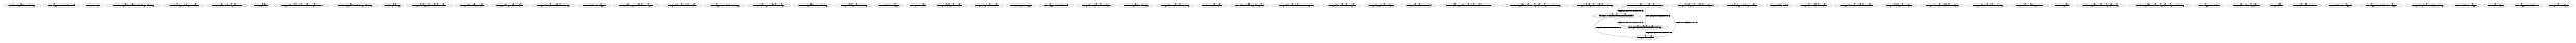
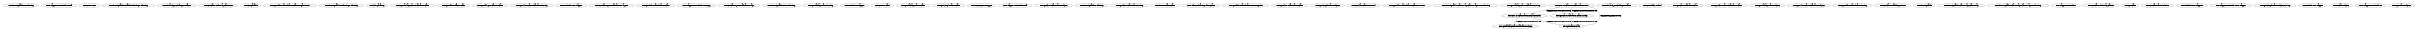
  digraph {
    edge [dir=none]
    test_isAssignable_Autoboxing
    testWrappersToPrimitivesNull
    testConstructor
    test_isAssignable_DefaultUnboxing_Widening
    testHierarchyIncludingInterfaces
    testGetClassWithArrayClasses2D
    testComparable
    test_getAbbreviatedName_Class_NegativeLen
    test_isAssignable_Unboxing_Widening
    testShowJavaBug
    test_getPackageCanonicalName_Class
    test_getAllInterfaces_Class
    test_getAllSuperclasses_Class
    test_getShortCanonicalName_String
    testIsPrimitiveOrWrapper
    testGetClassByNormalNameArrays2D
    test_getAbbreviatedName_Class
    testWrappersToPrimitivesEmpty
    testGetClassByNormalNameArrays
    test_isAssignable_NoAutoboxing
    test_getPackageName_String
    testIsPrimitiveWrapper
    testGetInnerClass
    test_getPackageName_Class
    test_getSimpleName_Class
    testGetComponentType
    testWrapperToPrimitiveNull
    test_getShortClassName_Object
    test_isAssignable_Widening
    test_getShortClassName_String
    test_isInnerClass_Class
    testWithInterleavingWhitespace
    test_getAbbreviatedName_TooLongHint
    test_getShortClassName_Class
    test_getSimpleName_Object
    testGetClassClassNotFound
-   test_getAbbreviatedName_Class_ZeroLen [label=isInnerClass_getAbbreviatedName_Class_ZeroLen]
+   test_getAbbreviatedName_Class_ZeroLen
    test_isAssignable_ClassArray_ClassArray_NoAutoboxing
    test_getPackageCanonicalName_String
    test_convertClassesToClassNames_List
    test_convertClassNamesToClasses_List
    test_getCanonicalName_Class_String
    test_getName_Class
    test_getPackageCanonicalName_Object
    testHierarchyExcludingInterfaces
    testGetPublicMethod
    test_getCanonicalName_Class
    test_getShortCanonicalName_Class
    test_getPackageName_Object
    test_getShortCanonicalName_Object
    test_getAbbreviatedName_String
    testGetClassInvalidArguments
    test_isAssignable
    test_isAssignable_ClassArray_ClassArray
    test_isAssignable_ClassArray_ClassArray_Autoboxing
    testWrapperToPrimitive
    testGetClassWithArrayClasses
    test_getClass
    testGetClassRawPrimitives
    testPrimitivesToWrappers
    testWrapperToPrimitiveNoWrapper
    test_getSimpleName_Object_String
    testPrimitiveToWrapper
    testToClass_object
    testWrappersToPrimitives
    test_getName_Object
    test_convertClassesToClassNames_List -> test_convertClassNamesToClasses_List [label=" OBJECT_CANONICAL_NAME"]
-   test_convertClassesToClassNames_List -> test_getCanonicalName_Class_String [label=" NAME_CANONICAL_NAME"]
+   test_convertClassesToClassNames_List -> test_getCanonicalName_Class_String [label=" OBJECT_CANONICAL_NAME"]
    test_convertClassesToClassNames_List -> test_getName_Class [label=" OBJECT_OBJECT_NAME"]
-   test_convertClassNamesToClasses_List -> test_getCanonicalName_Class_String [label=" OBJECT_CANONICAL_NAME"]
+   test_convertClassNamesToClasses_List -> test_getPackageCanonicalName_Object [label=" OBJECT_CANONICAL_NAME"]
    test_convertClassNamesToClasses_List -> test_getName_Class [label=" OBJECT_CANONICAL_NAME"]
    test_getCanonicalName_Class_String -> test_getName_Class [label=" OBJECT_CANONICAL_NAME"]
  }
